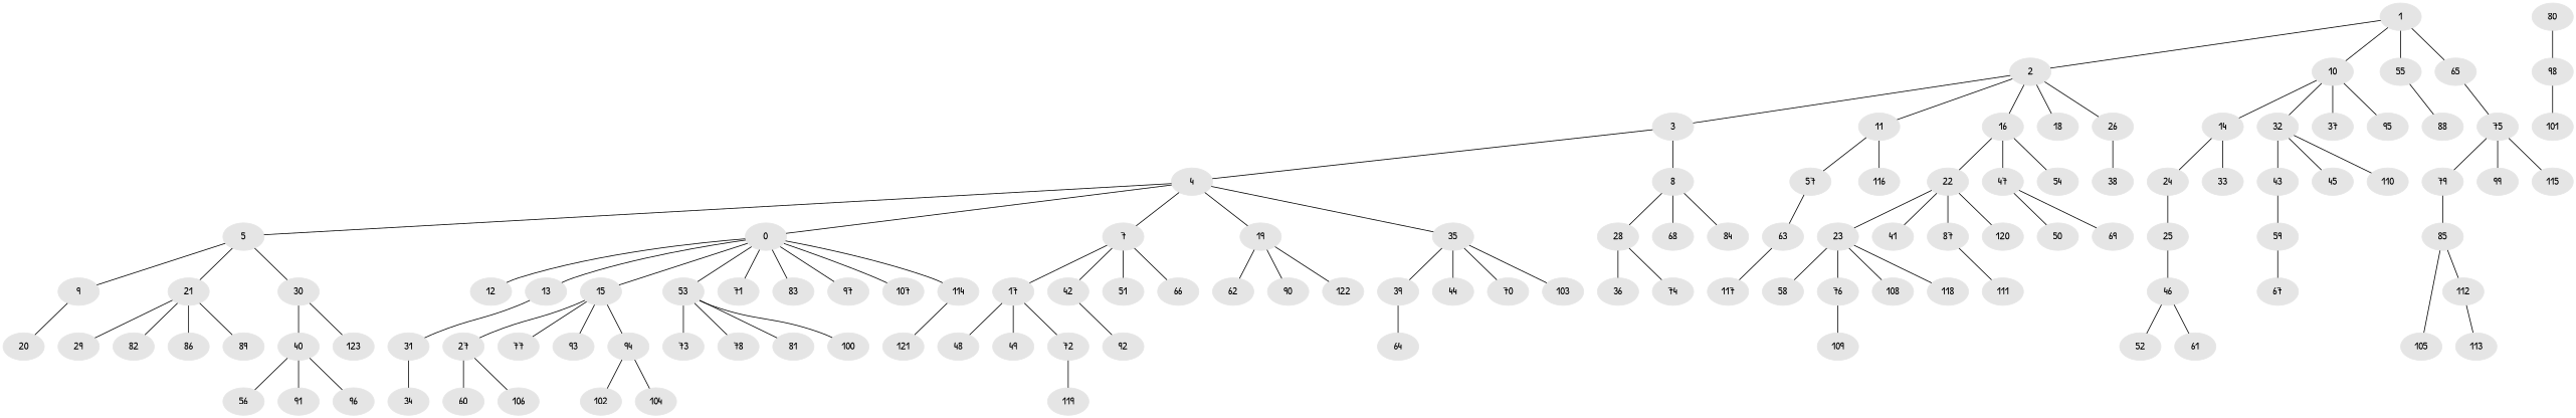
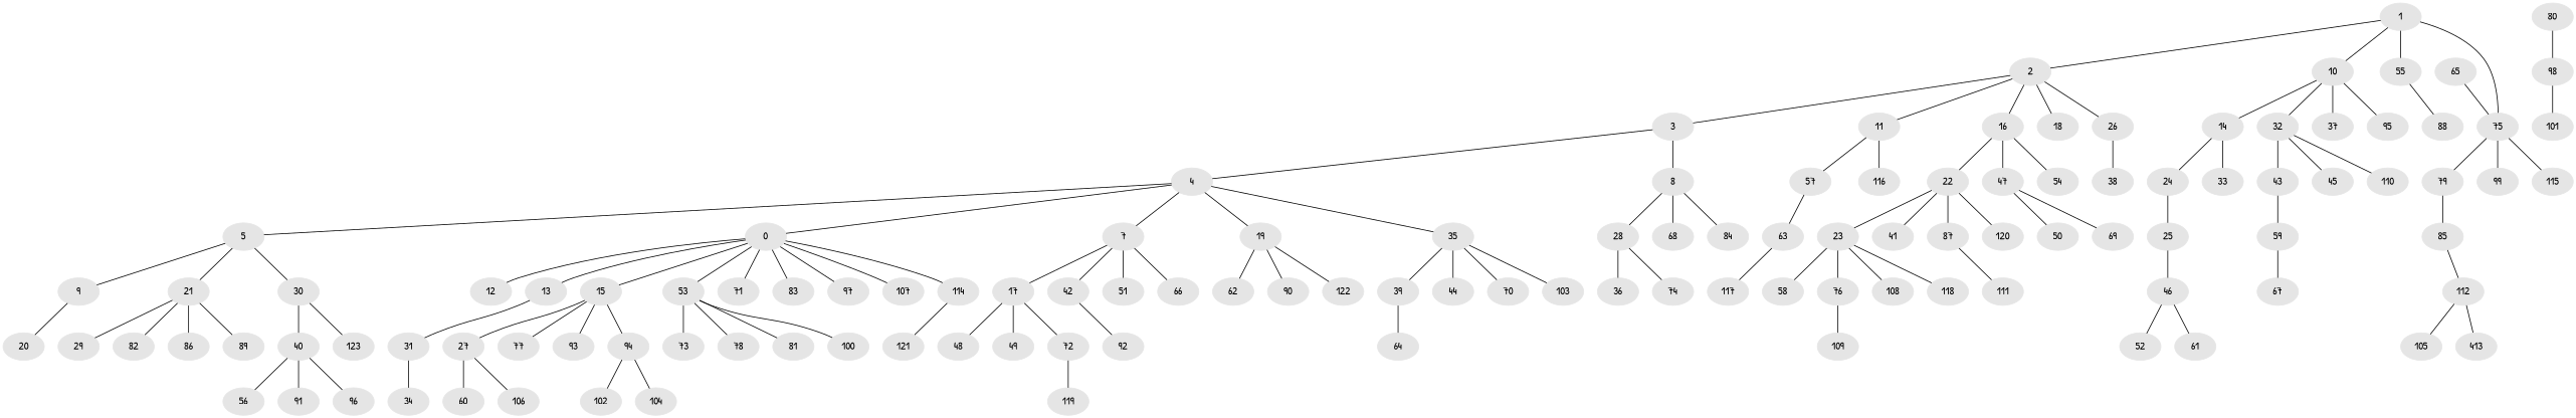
  graph {
    fontname="Patrick Hand"
    node [color=gray90 fontname="Patrick Hand" style=filled]
    edge [fontname="Patrick Hand"]
    1
    2
    10
    55
    65
    3
    11
    16
    18
    26
    14
    32
    37
    95
    88
    75
    4
    8
    57
    116
    22
    47
    54
    38
    5
    n26 [label=0]
    7
    19
    35
    28
    68
    84
    9
    21
    30
    12
    13
    15
    53
    71
    83
    97
    107
    114
    17
    42
    51
    66
    62
    90
    122
    39
    44
    70
    103
    20
    29
    82
    86
    89
    40
    123
    31
    27
    77
    93
    94
    73
    78
    81
    100
    121
    48
    49
    72
    92
    36
    74
    24
    33
    43
    45
    110
    63
    34
    25
    60
    106
    102
    104
    23
    41
    87
    120
    50
    69
    119
    58
    76
    108
    118
    111
    109
    46
    52
    61
    56
    91
    96
    59
    64
    67
    80
    98
    117
    79
    99
    115
    85
    105
    112
    101
-   113
+   113 [label=413]
    1 -- 2
    1 -- 10
    1 -- 55
-   1 -- 65
+   1 -- 75
    2 -- 3
    2 -- 11
    2 -- 16
    2 -- 18
    2 -- 26
    10 -- 14
    10 -- 32
    10 -- 37
    10 -- 95
    55 -- 88
    65 -- 75
    3 -- 4
    3 -- 8
    11 -- 57
    11 -- 116
    16 -- 22
    16 -- 47
    16 -- 54
    26 -- 38
    14 -- 24
    14 -- 33
    32 -- 43
    32 -- 45
    32 -- 110
    75 -- 79
    75 -- 99
    75 -- 115
    4 -- 5
    4 -- n26
    4 -- 7
    4 -- 19
    4 -- 35
    8 -- 28
    8 -- 68
    8 -- 84
    57 -- 63
    22 -- 23
    22 -- 41
    22 -- 87
    22 -- 120
    47 -- 50
    47 -- 69
    5 -- 9
    5 -- 21
    5 -- 30
    n26 -- 12
    n26 -- 13
    n26 -- 15
    n26 -- 53
    n26 -- 71
    n26 -- 83
    n26 -- 97
    n26 -- 107
    n26 -- 114
    7 -- 17
    7 -- 42
    7 -- 51
    7 -- 66
    19 -- 62
    19 -- 90
    19 -- 122
    35 -- 39
    35 -- 44
    35 -- 70
    35 -- 103
    28 -- 36
    28 -- 74
    9 -- 20
    21 -- 29
    21 -- 82
    21 -- 86
    21 -- 89
    30 -- 40
    30 -- 123
    13 -- 31
    15 -- 27
    15 -- 77
    15 -- 93
    15 -- 94
    53 -- 73
    53 -- 78
    53 -- 81
    53 -- 100
    114 -- 121
    17 -- 48
    17 -- 49
    17 -- 72
    42 -- 92
    39 -- 64
    40 -- 56
    40 -- 91
    40 -- 96
    31 -- 34
    27 -- 60
    27 -- 106
    94 -- 102
    94 -- 104
    72 -- 119
    24 -- 25
    43 -- 59
    63 -- 117
    25 -- 46
    23 -- 58
    23 -- 76
    23 -- 108
    23 -- 118
    87 -- 111
    76 -- 109
    46 -- 52
    46 -- 61
    59 -- 67
    80 -- 98
    98 -- 101
    79 -- 85
-   85 -- 105
+   112 -- 105
    85 -- 112
    112 -- 113
  }
